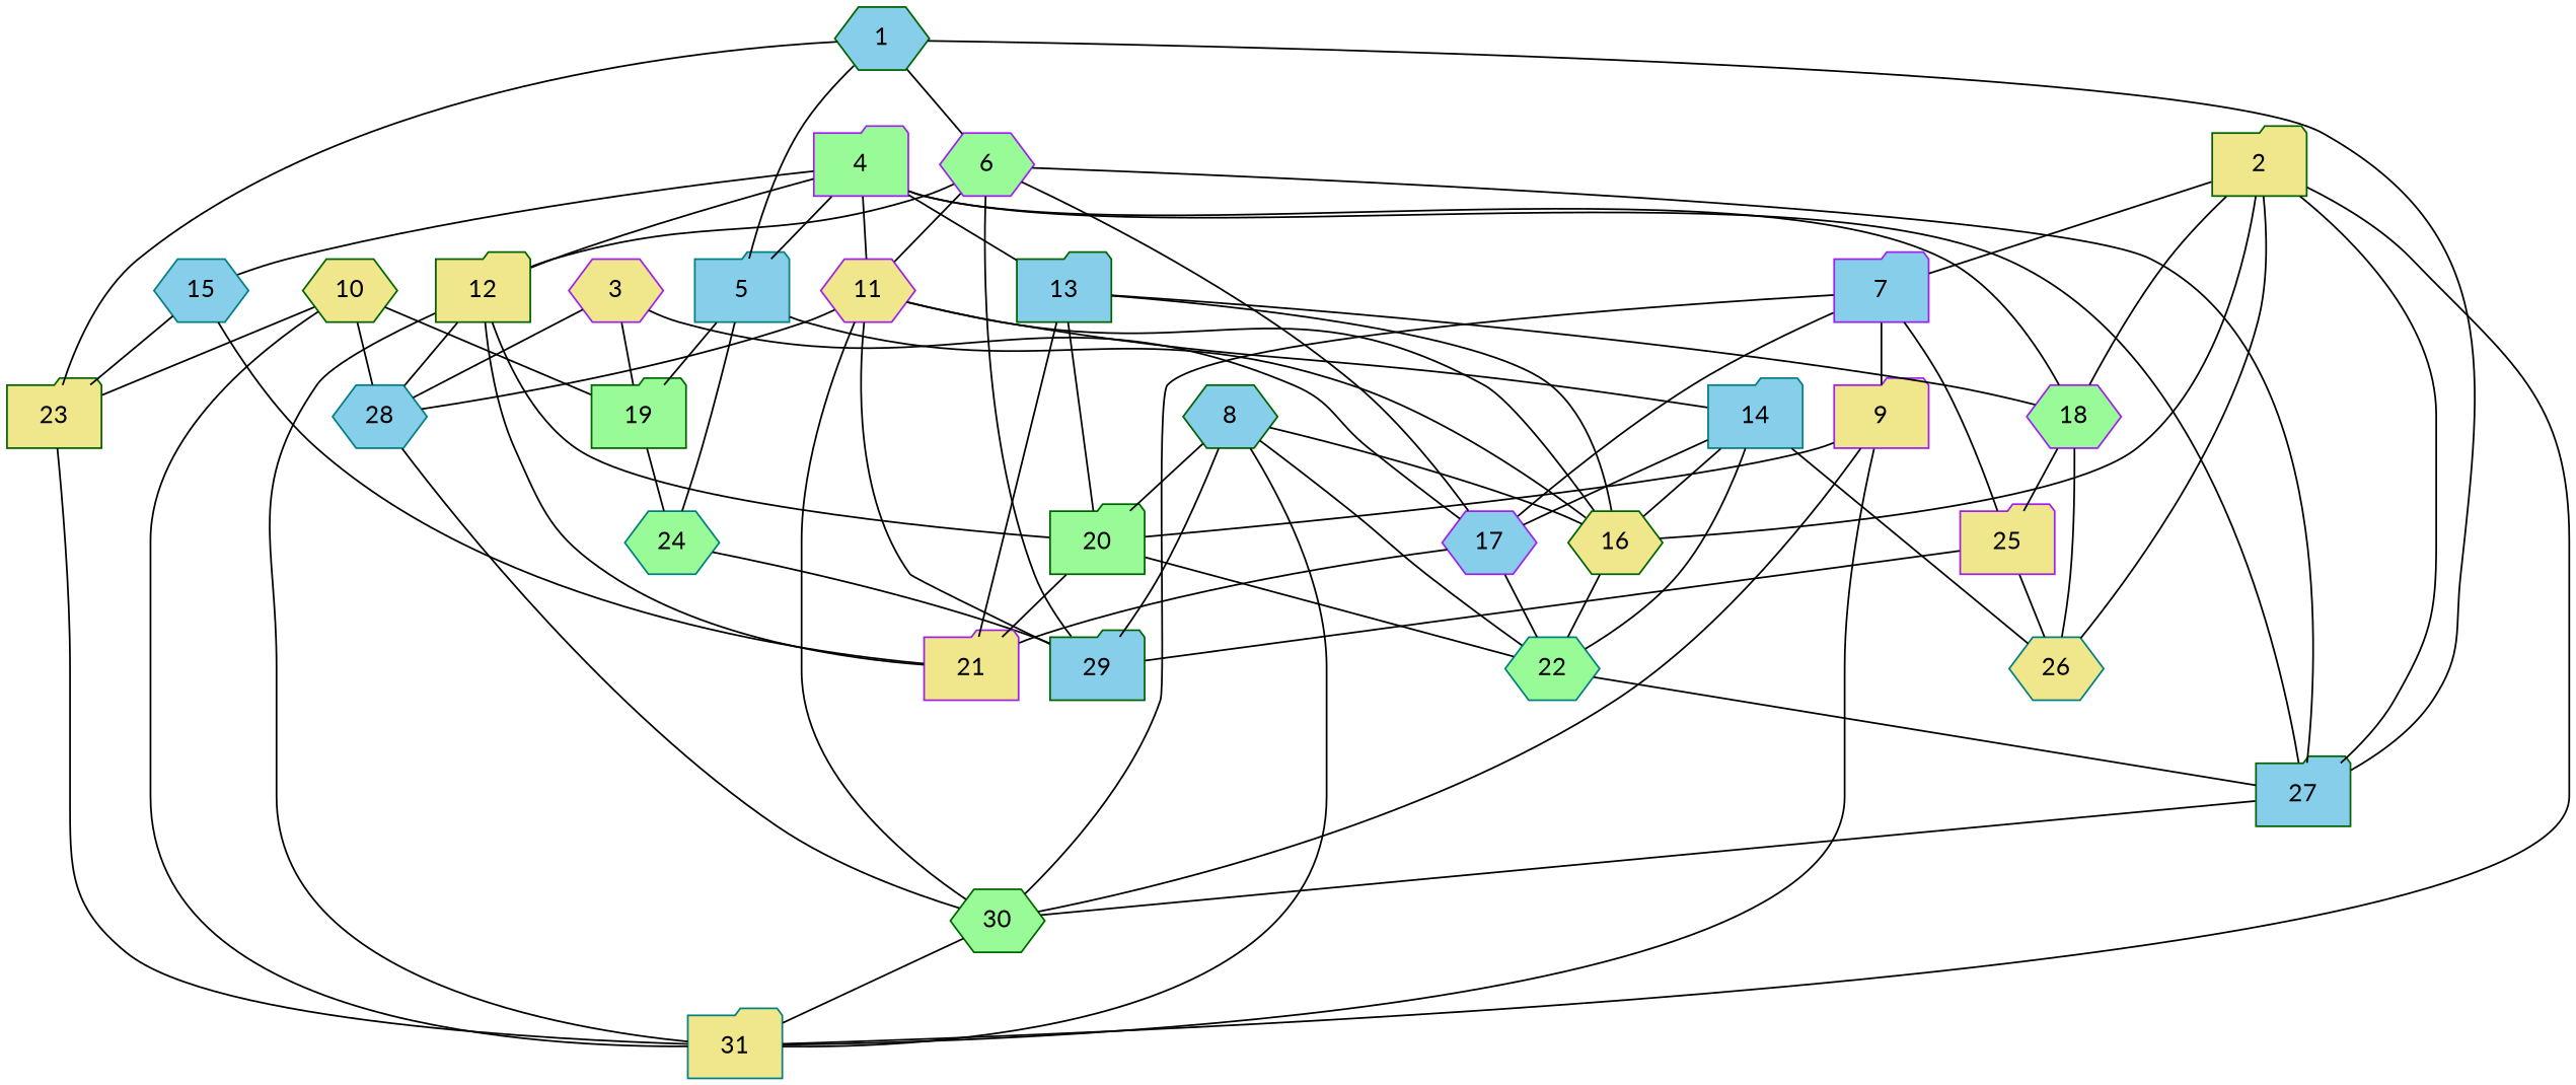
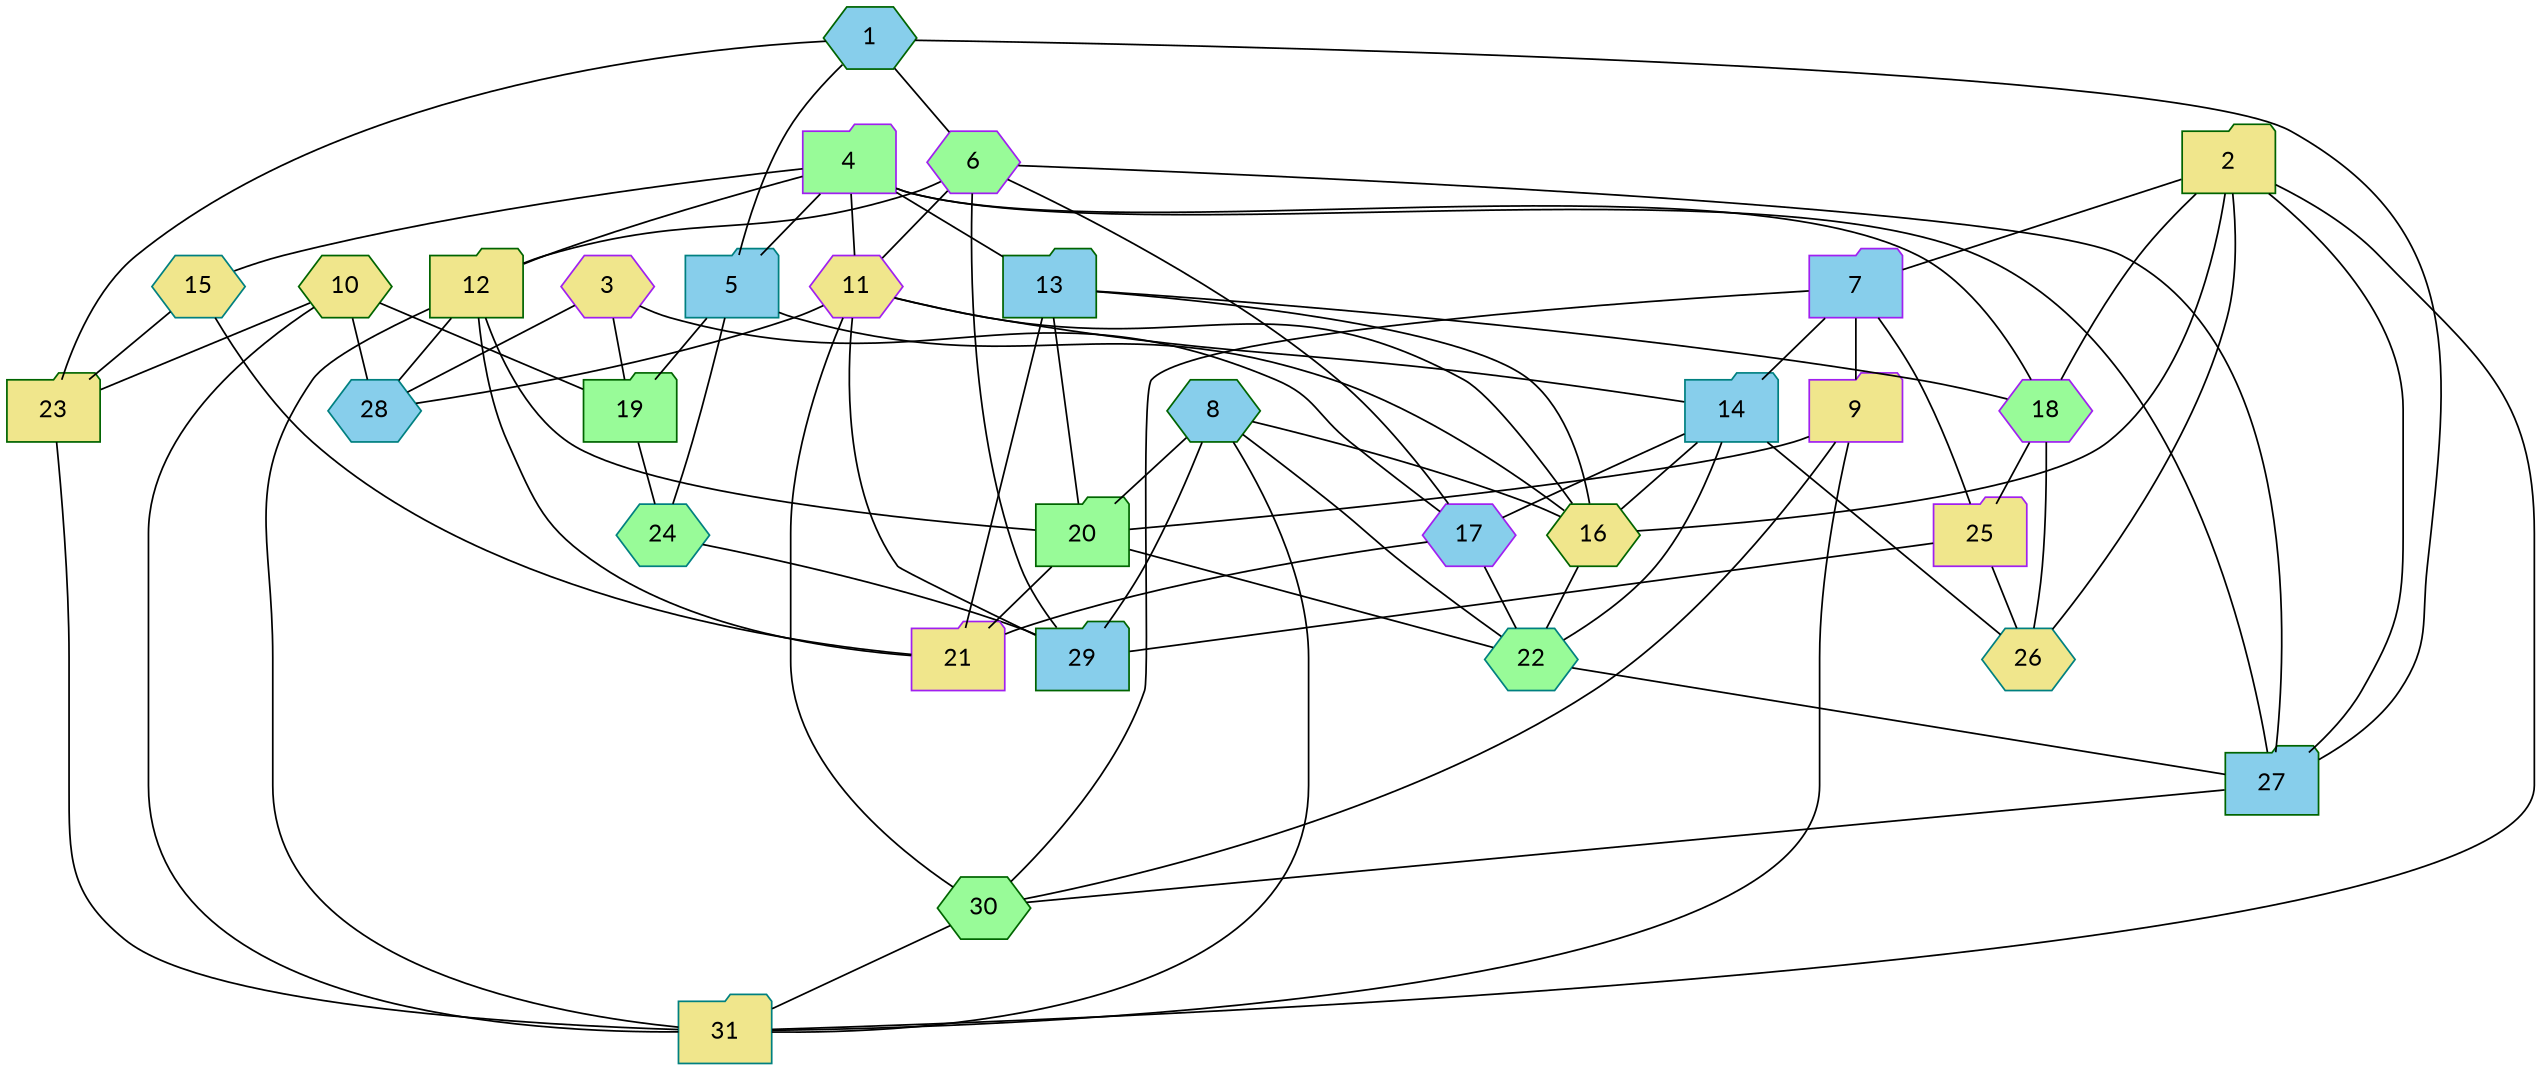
  graph {
    fontname=Lato
    node [color=darkgreen fillcolor=khaki fontname=Lato shape=folder style=filled]
    edge [fontname=Lato weight=1.0]
    1 [fillcolor=skyblue shape=hexagon]
    5 [color=teal fillcolor=skyblue]
    6 [color=purple fillcolor=palegreen shape=hexagon]
    23
    27 [fillcolor=skyblue]
    16 [shape=hexagon]
    19 [fillcolor=palegreen]
    24 [color=teal fillcolor=palegreen shape=hexagon]
    17 [color=purple fillcolor=skyblue shape=hexagon]
    11 [color=purple shape=hexagon]
    12
    29 [fillcolor=skyblue]
    31 [color=teal]
    30 [fillcolor=palegreen shape=hexagon]
    2
    7 [color=purple fillcolor=skyblue]
    18 [color=purple fillcolor=palegreen shape=hexagon]
    26 [color=teal shape=hexagon]
    9 [color=purple]
    14 [color=teal fillcolor=skyblue]
    25 [color=purple]
    22 [color=teal fillcolor=palegreen shape=hexagon]
    3 [color=purple shape=hexagon]
    28 [color=teal fillcolor=skyblue shape=hexagon]
    21 [color=purple]
    4 [color=purple fillcolor=palegreen]
    13 [fillcolor=skyblue]
-   15 [color=teal fillcolor=skyblue shape=hexagon]
+   15 [color=teal shape=hexagon]
    20 [fillcolor=palegreen]
    8 [fillcolor=skyblue shape=hexagon]
    10 [shape=hexagon]
    1 -- 5
    1 -- 6
    1 -- 23
    1 -- 27
    5 -- 16 [weight=2.0]
    5 -- 19
    5 -- 24
    6 -- 27
    6 -- 17
    6 -- 11
    6 -- 12
    6 -- 29
    23 -- 31 [weight=2.0]
    27 -- 30
    16 -- 22
    19 -- 24 [weight=2.0]
    24 -- 29
    17 -- 22
    17 -- 21
    11 -- 16
    11 -- 29
    11 -- 30
    11 -- 14
    11 -- 28 [weight=2.0]
    12 -- 31
    12 -- 28
    12 -- 21
    12 -- 20
    30 -- 31
    2 -- 27
    2 -- 16
    2 -- 31
    2 -- 7
    2 -- 18
    2 -- 26
    7 -- 30
    7 -- 9
-   7 -- 17
+   7 -- 14
    7 -- 25 [weight=2.0]
    18 -- 26
    18 -- 25 [weight=2.0]
    9 -- 31
    9 -- 30
    9 -- 20
    14 -- 16
    14 -- 17
    14 -- 26
    14 -- 22
    25 -- 29
    25 -- 26
    22 -- 27
    3 -- 19 [weight=2.0]
    3 -- 17
    3 -- 28
-   28 -- 30
    4 -- 5
    4 -- 27
    4 -- 11
    4 -- 12
    4 -- 18
    4 -- 13 [weight=2.0]
    4 -- 15
    13 -- 16
    13 -- 18
    13 -- 21
    13 -- 20
    15 -- 23 [weight=2.0]
    15 -- 21
    20 -- 22
    20 -- 21
    8 -- 16
    8 -- 29 [weight=2.0]
    8 -- 31
    8 -- 22
    8 -- 20
    10 -- 23
    10 -- 19
    10 -- 31
    10 -- 28
  }
